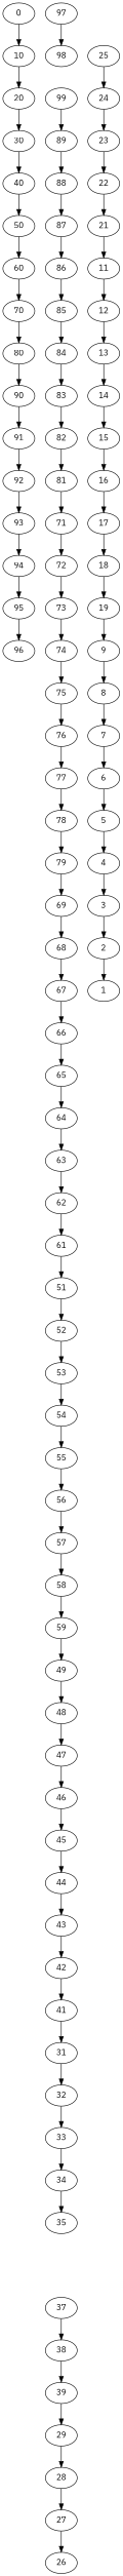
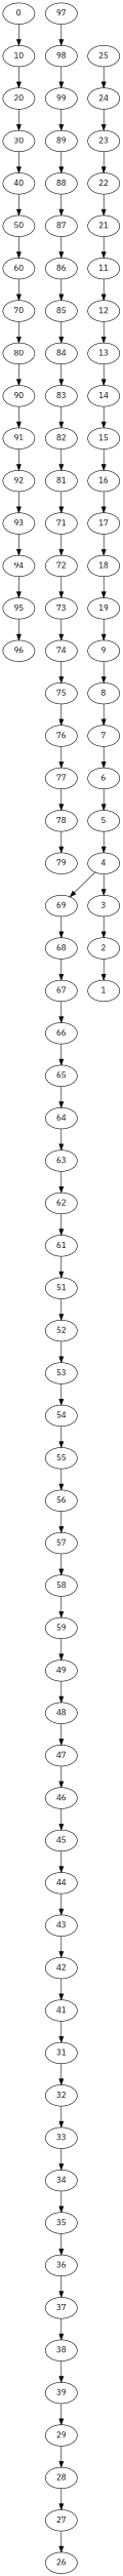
  digraph {
    fontname="IBM Plex Sans"
    node [fontname="IBM Plex Sans"]
    edge [fontname="IBM Plex Sans"]
    0
    10
    20
    30
    40
    50
    60
    70
    80
    90
    91
    92
    93
    94
    95
    96
    97
    98
    99
    89
    88
    87
    86
    85
    84
    83
    82
    81
    71
    72
    73
    74
    75
    76
    77
    78
    79
    69
    68
    67
    66
    65
    64
    63
    62
    61
    51
    52
    53
    54
    55
    56
    57
    58
    59
    49
    48
    47
    46
    45
    44
    43
    42
    41
    31
    32
    33
    34
    35
+   36
    37
    38
    39
    29
    28
    27
    26
    25
    24
    23
    22
    21
    11
    12
    13
    14
    15
    16
    17
    18
    19
    9
    8
    7
    6
    5
    4
    3
    2
    1
    0 -> 10
    10 -> 20
    20 -> 30
    30 -> 40
    40 -> 50
    50 -> 60
    60 -> 70
    70 -> 80
    80 -> 90
    90 -> 91
    91 -> 92
    92 -> 93
    93 -> 94
    94 -> 95
    95 -> 96
    97 -> 98
+   98 -> 99
    99 -> 89
    89 -> 88
    88 -> 87
    87 -> 86
    86 -> 85
    85 -> 84
    84 -> 83
    83 -> 82
    82 -> 81
    81 -> 71
    71 -> 72
    72 -> 73
    73 -> 74
    74 -> 75
    75 -> 76
    76 -> 77
    77 -> 78
    78 -> 79
-   79 -> 69
+   4 -> 69
    69 -> 68
    68 -> 67
    67 -> 66
    66 -> 65
    65 -> 64
    64 -> 63
    63 -> 62
    62 -> 61
    61 -> 51
    51 -> 52
    52 -> 53
    53 -> 54
    54 -> 55
    55 -> 56
    56 -> 57
    57 -> 58
    58 -> 59
    59 -> 49
    49 -> 48
    48 -> 47
    47 -> 46
    46 -> 45
    45 -> 44
    44 -> 43
    43 -> 42
    42 -> 41
    41 -> 31
    31 -> 32
    32 -> 33
    33 -> 34
    34 -> 35
+   35 -> 36
+   36 -> 37
    37 -> 38
    38 -> 39
    39 -> 29
    29 -> 28
    28 -> 27
    27 -> 26
    25 -> 24
    24 -> 23
    23 -> 22
    22 -> 21
    21 -> 11
    11 -> 12
    12 -> 13
    13 -> 14
    14 -> 15
    15 -> 16
    16 -> 17
    17 -> 18
    18 -> 19
    19 -> 9
    9 -> 8
    8 -> 7
    7 -> 6
    6 -> 5
    5 -> 4
    4 -> 3
    3 -> 2
    2 -> 1
  }
